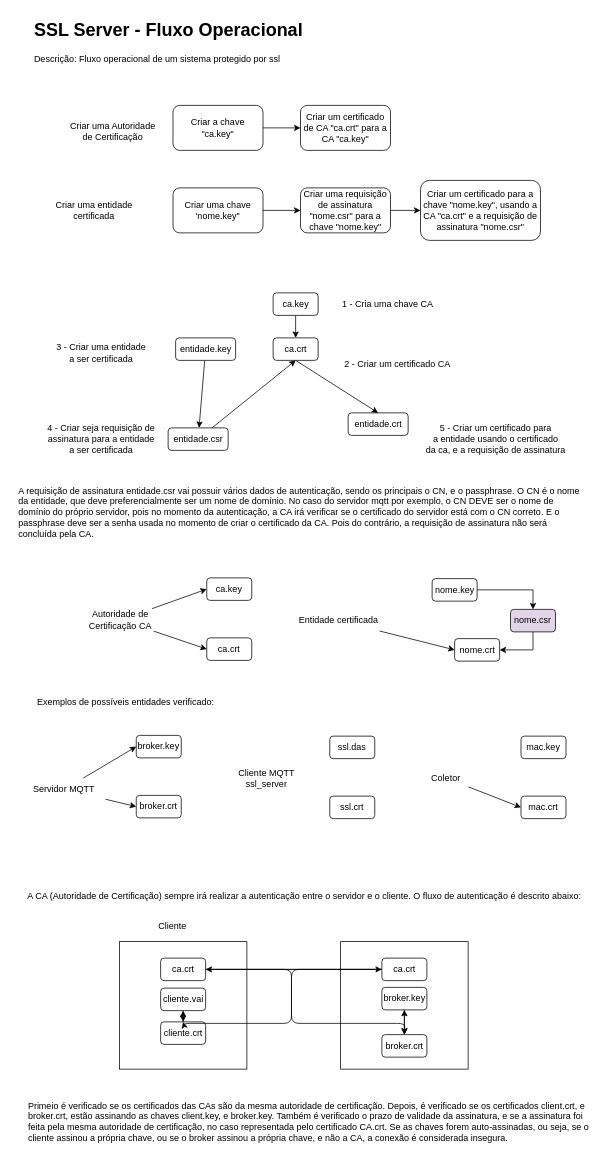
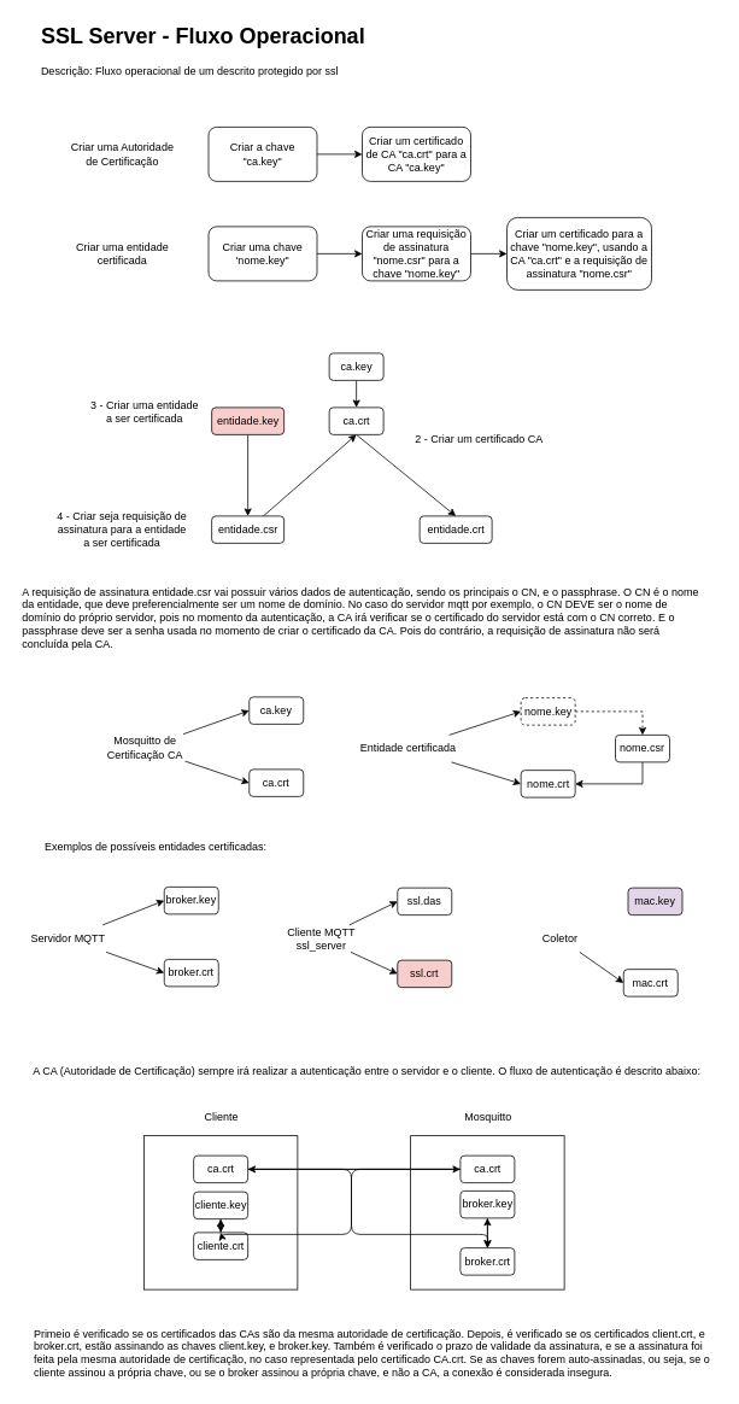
  <mxCell id="0" />
  <mxCell id="1" parent="0" />
  <mxCell id="2" value="" style="whiteSpace=wrap;html=1;aspect=fixed;" parent="1" vertex="1"><mxGeometry x="453.5" y="1255" width="170" height="170" as="geometry" /></mxCell>
- <mxCell id="3" value="&lt;h1&gt;SSL Server - Fluxo Operacional&lt;/h1&gt;&lt;div&gt;Descrição: Fluxo operacional de um sistema protegido por ssl&lt;/div&gt;" style="text;html=1;strokeColor=none;fillColor=none;spacing=5;spacingTop=-20;whiteSpace=wrap;overflow=hidden;rounded=0;" parent="1" vertex="1"><mxGeometry x="40" y="20" width="590" height="70" as="geometry" /></mxCell>
+ <mxCell id="3" value="&lt;h1&gt;SSL Server - Fluxo Operacional&lt;/h1&gt;&lt;div&gt;Descrição: Fluxo operacional de um descrito protegido por ssl&lt;/div&gt;" style="text;html=1;strokeColor=none;fillColor=none;spacing=5;spacingTop=-20;whiteSpace=wrap;overflow=hidden;rounded=0;" parent="1" vertex="1"><mxGeometry x="40" y="20" width="590" height="70" as="geometry" /></mxCell>
  <mxCell id="4" value="" style="edgeStyle=none;html=1;" parent="1" source="5" target="6" edge="1"><mxGeometry relative="1" as="geometry" /></mxCell>
  <mxCell id="5" value="Criar a chave&lt;br&gt;&quot;ca.key&quot;" style="rounded=1;whiteSpace=wrap;html=1;" parent="1" vertex="1"><mxGeometry x="230" y="140" width="120" height="60" as="geometry" /></mxCell>
  <mxCell id="6" value="Criar um certificado de CA &quot;ca.crt&quot; para a CA &quot;ca.key&quot;" style="rounded=1;whiteSpace=wrap;html=1;" parent="1" vertex="1"><mxGeometry x="400" y="140" width="120" height="60" as="geometry" /></mxCell>
  <mxCell id="7" value="" style="edgeStyle=none;html=1;" parent="1" source="8" target="10" edge="1"><mxGeometry relative="1" as="geometry" /></mxCell>
  <mxCell id="8" value="Criar uma chave&lt;br&gt;'nome.key&quot;" style="rounded=1;whiteSpace=wrap;html=1;" parent="1" vertex="1"><mxGeometry x="230" y="250" width="120" height="60" as="geometry" /></mxCell>
  <mxCell id="9" value="" style="edgeStyle=none;html=1;" parent="1" source="10" target="11" edge="1"><mxGeometry relative="1" as="geometry" /></mxCell>
  <mxCell id="10" value="Criar uma requisição de assinatura &quot;nome.csr&quot; para a chave &quot;nome.key&quot;" style="rounded=1;whiteSpace=wrap;html=1;" parent="1" vertex="1"><mxGeometry x="400" y="250" width="120" height="60" as="geometry" /></mxCell>
  <mxCell id="11" value="Criar um certificado para a chave &quot;nome.key&quot;, usando a CA &quot;ca.crt&quot; e a requisição de assinatura &quot;nome.csr&quot;" style="rounded=1;whiteSpace=wrap;html=1;" parent="1" vertex="1"><mxGeometry x="560" y="240" width="160" height="80" as="geometry" /></mxCell>
- <mxCell id="12" value="Criar uma Autoridade de Certificação" style="text;html=1;strokeColor=none;fillColor=none;align=center;verticalAlign=middle;whiteSpace=wrap;rounded=0;" parent="1" vertex="1"><mxGeometry x="85" y="160" width="130" height="30" as="geometry" /></mxCell>
- <mxCell id="13" value="Criar uma entidade certificada" style="text;html=1;strokeColor=none;fillColor=none;align=center;verticalAlign=middle;whiteSpace=wrap;rounded=0;" parent="1" vertex="1"><mxGeometry x="60" y="265" width="130" height="30" as="geometry" /></mxCell>
+ <mxCell id="12" value="Criar uma Autoridade de Certificação" style="text;html=1;strokeColor=none;fillColor=none;align=center;verticalAlign=middle;whiteSpace=wrap;rounded=0;" parent="1" vertex="1"><mxGeometry x="70" y="155" width="130" height="30" as="geometry" /></mxCell>
+ <mxCell id="13" value="Criar uma entidade certificada" style="text;html=1;strokeColor=none;fillColor=none;align=center;verticalAlign=middle;whiteSpace=wrap;rounded=0;" parent="1" vertex="1"><mxGeometry x="70" y="265" width="130" height="30" as="geometry" /></mxCell>
  <mxCell id="14" style="edgeStyle=none;html=1;entryX=0;entryY=0.5;entryDx=0;entryDy=0;" parent="1" source="16" target="17" edge="1"><mxGeometry relative="1" as="geometry" /></mxCell>
  <mxCell id="15" style="edgeStyle=none;html=1;entryX=0;entryY=0.5;entryDx=0;entryDy=0;" parent="1" source="16" target="18" edge="1"><mxGeometry relative="1" as="geometry" /></mxCell>
- <mxCell id="16" value="Autoridade de Certificação CA" style="text;html=1;strokeColor=none;fillColor=none;align=center;verticalAlign=middle;whiteSpace=wrap;rounded=0;" parent="1" vertex="1"><mxGeometry x="105" y="811" width="110" height="30" as="geometry" /></mxCell>
+ <mxCell id="16" value="Mosquitto de Certificação CA" style="text;html=1;strokeColor=none;fillColor=none;align=center;verticalAlign=middle;whiteSpace=wrap;rounded=0;" parent="1" vertex="1"><mxGeometry x="105" y="811" width="110" height="30" as="geometry" /></mxCell>
  <mxCell id="17" value="ca.key" style="rounded=1;whiteSpace=wrap;html=1;" parent="1" vertex="1"><mxGeometry x="275" y="770" width="60" height="30" as="geometry" /></mxCell>
  <mxCell id="18" value="ca.crt" style="rounded=1;whiteSpace=wrap;html=1;" parent="1" vertex="1"><mxGeometry x="275" y="850" width="60" height="30" as="geometry" /></mxCell>
+ <mxCell id="19" style="edgeStyle=none;html=1;entryX=0;entryY=0.5;entryDx=0;entryDy=0;" parent="1" source="21" target="23" edge="1"><mxGeometry relative="1" as="geometry" /></mxCell>
  <mxCell id="20" style="edgeStyle=none;html=1;entryX=0;entryY=0.5;entryDx=0;entryDy=0;" parent="1" source="21" target="24" edge="1"><mxGeometry relative="1" as="geometry" /></mxCell>
  <mxCell id="21" value="Entidade certificada" style="text;html=1;strokeColor=none;fillColor=none;align=center;verticalAlign=middle;whiteSpace=wrap;rounded=0;" parent="1" vertex="1"><mxGeometry x="395.5" y="812" width="110" height="30" as="geometry" /></mxCell>
- <mxCell id="22" style="edgeStyle=orthogonalEdgeStyle;rounded=0;orthogonalLoop=1;jettySize=auto;html=1;fontColor=default;" parent="1" source="23" target="75" edge="1"><mxGeometry relative="1" as="geometry" /></mxCell>
- <mxCell id="23" value="nome.key" style="rounded=1;whiteSpace=wrap;html=1;" parent="1" vertex="1"><mxGeometry x="575.5" y="771" width="60" height="30" as="geometry" /></mxCell>
- <mxCell id="24" value="nome.crt" style="rounded=1;whiteSpace=wrap;html=1;" parent="1" vertex="1"><mxGeometry x="605.5" y="851" width="60" height="30" as="geometry" /></mxCell>
- <mxCell id="25" value="&lt;span style=&quot;font-family: &amp;quot;helvetica&amp;quot; ; font-size: 12px ; font-style: normal ; font-weight: 400 ; letter-spacing: normal ; text-align: center ; text-indent: 0px ; text-transform: none ; word-spacing: 0px ; display: inline ; float: none&quot;&gt;Exemplos de possíveis entidades verificado:&lt;/span&gt;" style="text;whiteSpace=wrap;html=1;fontColor=default;" parent="1" vertex="1"><mxGeometry x="47" y="922" width="260" height="30" as="geometry" /></mxCell>
+ <mxCell id="22" style="edgeStyle=orthogonalEdgeStyle;rounded=0;orthogonalLoop=1;jettySize=auto;html=1;fontColor=default;dashed=1;" parent="1" source="23" target="75" edge="1"><mxGeometry relative="1" as="geometry" /></mxCell>
+ <mxCell id="23" value="nome.key" style="rounded=1;whiteSpace=wrap;html=1;dashed=1;" parent="1" vertex="1"><mxGeometry x="575.5" y="771" width="60" height="30" as="geometry" /></mxCell>
+ <mxCell id="24" value="nome.crt" style="rounded=1;whiteSpace=wrap;html=1;" parent="1" vertex="1"><mxGeometry x="575.5" y="851" width="60" height="30" as="geometry" /></mxCell>
+ <mxCell id="25" value="&lt;span style=&quot;font-family: &amp;quot;helvetica&amp;quot; ; font-size: 12px ; font-style: normal ; font-weight: 400 ; letter-spacing: normal ; text-align: center ; text-indent: 0px ; text-transform: none ; word-spacing: 0px ; display: inline ; float: none&quot;&gt;Exemplos de possíveis entidades certificadas:&lt;/span&gt;" style="text;whiteSpace=wrap;html=1;fontColor=default;" parent="1" vertex="1"><mxGeometry x="47" y="922" width="260" height="30" as="geometry" /></mxCell>
  <mxCell id="26" style="edgeStyle=none;html=1;entryX=0;entryY=0.5;entryDx=0;entryDy=0;" parent="1" source="28" target="29" edge="1"><mxGeometry relative="1" as="geometry" /></mxCell>
  <mxCell id="27" style="edgeStyle=none;html=1;entryX=0;entryY=0.5;entryDx=0;entryDy=0;" parent="1" source="28" target="30" edge="1"><mxGeometry relative="1" as="geometry" /></mxCell>
- <mxCell id="28" value="Servidor MQTT" style="text;html=1;strokeColor=none;fillColor=none;align=center;verticalAlign=middle;whiteSpace=wrap;rounded=0;" parent="1" vertex="1"><mxGeometry x="30" y="1037" width="110" height="30" as="geometry" /></mxCell>
+ <mxCell id="28" value="Servidor MQTT" style="text;html=1;strokeColor=none;fillColor=none;align=center;verticalAlign=middle;whiteSpace=wrap;rounded=0;" parent="1" vertex="1"><mxGeometry x="20" y="1022" width="110" height="30" as="geometry" /></mxCell>
  <mxCell id="29" value="broker.key" style="rounded=1;whiteSpace=wrap;html=1;" parent="1" vertex="1"><mxGeometry x="181" y="980" width="60" height="30" as="geometry" /></mxCell>
  <mxCell id="30" value="broker.crt" style="rounded=1;whiteSpace=wrap;html=1;" parent="1" vertex="1"><mxGeometry x="181" y="1060" width="60" height="30" as="geometry" /></mxCell>
+ <mxCell id="31" style="edgeStyle=none;html=1;entryX=0;entryY=0.5;entryDx=0;entryDy=0;" parent="1" source="33" target="34" edge="1"><mxGeometry relative="1" as="geometry" /></mxCell>
+ <mxCell id="32" style="edgeStyle=none;html=1;entryX=0;entryY=0.5;entryDx=0;entryDy=0;" parent="1" source="33" target="35" edge="1"><mxGeometry relative="1" as="geometry" /></mxCell>
  <mxCell id="33" value="Cliente MQTT&lt;br&gt;ssl_server" style="text;html=1;strokeColor=none;fillColor=none;align=center;verticalAlign=middle;whiteSpace=wrap;rounded=0;" parent="1" vertex="1"><mxGeometry x="300" y="1022" width="110" height="30" as="geometry" /></mxCell>
  <mxCell id="34" value="ssl.das" style="rounded=1;whiteSpace=wrap;html=1;" parent="1" vertex="1"><mxGeometry x="439" y="981" width="60" height="30" as="geometry" /></mxCell>
- <mxCell id="35" value="ssl.crt" style="rounded=1;whiteSpace=wrap;html=1;" parent="1" vertex="1"><mxGeometry x="439" y="1061" width="60" height="30" as="geometry" /></mxCell>
+ <mxCell id="35" value="ssl.crt" style="rounded=1;whiteSpace=wrap;html=1;fillColor=#f8cecc;" parent="1" vertex="1"><mxGeometry x="439" y="1061" width="60" height="30" as="geometry" /></mxCell>
  <mxCell id="36" style="edgeStyle=none;html=1;entryX=0;entryY=0.5;entryDx=0;entryDy=0;" parent="1" source="37" target="39" edge="1"><mxGeometry relative="1" as="geometry" /></mxCell>
- <mxCell id="37" value="Coletor" style="text;html=1;strokeColor=none;fillColor=none;align=center;verticalAlign=middle;whiteSpace=wrap;rounded=0;" parent="1" vertex="1"><mxGeometry x="564" y="1022" width="60" height="30" as="geometry" /></mxCell>
- <mxCell id="38" value="mac.key" style="rounded=1;whiteSpace=wrap;html=1;" parent="1" vertex="1"><mxGeometry x="694" y="981" width="60" height="30" as="geometry" /></mxCell>
- <mxCell id="39" value="mac.crt" style="rounded=1;whiteSpace=wrap;html=1;" parent="1" vertex="1"><mxGeometry x="694" y="1061" width="60" height="30" as="geometry" /></mxCell>
- <mxCell id="40" value="&lt;span style=&quot;font-family: &amp;quot;helvetica&amp;quot; ; font-size: 12px ; font-style: normal ; font-weight: 400 ; letter-spacing: normal ; text-align: center ; text-indent: 0px ; text-transform: none ; word-spacing: 0px ; display: inline ; float: none&quot;&gt;A CA (Autoridade de Certificação) sempre irá realizar a autenticação entre o servidor e o cliente. O fluxo de autenticação é descrito abaixo:&lt;/span&gt;" style="text;whiteSpace=wrap;html=1;fontColor=default;" parent="1" vertex="1"><mxGeometry x="33.5" y="1180" width="760" height="30" as="geometry" /></mxCell>
+ <mxCell id="37" value="Coletor" style="text;html=1;strokeColor=none;fillColor=none;align=center;verticalAlign=middle;whiteSpace=wrap;rounded=0;" parent="1" vertex="1"><mxGeometry x="589" y="1022" width="60" height="30" as="geometry" /></mxCell>
+ <mxCell id="38" value="mac.key" style="rounded=1;whiteSpace=wrap;html=1;fillColor=#e1d5e7;" parent="1" vertex="1"><mxGeometry x="694" y="981" width="60" height="30" as="geometry" /></mxCell>
+ <mxCell id="39" value="mac.crt" style="rounded=1;whiteSpace=wrap;html=1;" parent="1" vertex="1"><mxGeometry x="689" y="1071" width="60" height="30" as="geometry" /></mxCell>
+ <mxCell id="40" value="&lt;span style=&quot;font-family: &amp;quot;helvetica&amp;quot; ; font-size: 12px ; font-style: normal ; font-weight: 400 ; letter-spacing: normal ; text-align: center ; text-indent: 0px ; text-transform: none ; word-spacing: 0px ; display: inline ; float: none&quot;&gt;A CA (Autoridade de Certificação) sempre irá realizar a autenticação entre o servidor e o cliente. O fluxo de autenticação é descrito abaixo:&lt;/span&gt;" style="text;whiteSpace=wrap;html=1;fontColor=default;" parent="1" vertex="1"><mxGeometry x="33.5" y="1170" width="760" height="30" as="geometry" /></mxCell>
  <mxCell id="41" value="" style="whiteSpace=wrap;html=1;aspect=fixed;" parent="1" vertex="1"><mxGeometry x="158.5" y="1255" width="170" height="170" as="geometry" /></mxCell>
- <mxCell id="42" value="Cliente" style="text;html=1;align=center;verticalAlign=middle;resizable=0;points=[];autosize=1;strokeColor=none;fillColor=none;" parent="1" vertex="1"><mxGeometry x="203.5" y="1225" width="50" height="20" as="geometry" /></mxCell>
+ <mxCell id="42" value="Cliente" style="text;html=1;align=center;verticalAlign=middle;resizable=0;points=[];autosize=1;strokeColor=none;fillColor=none;" parent="1" vertex="1"><mxGeometry x="218.5" y="1225" width="50" height="20" as="geometry" /></mxCell>
  <mxCell id="43" style="edgeStyle=none;html=1;" parent="1" source="45" target="53" edge="1"><mxGeometry relative="1" as="geometry" /></mxCell>
  <mxCell id="44" style="edgeStyle=none;html=1;entryX=0.5;entryY=0;entryDx=0;entryDy=0;" parent="1" source="45" target="57" edge="1"><mxGeometry relative="1" as="geometry"><Array as="points"><mxPoint x="388" y="1292" /><mxPoint x="388" y="1364" /><mxPoint x="539" y="1364" /></Array></mxGeometry></mxCell>
  <mxCell id="45" value="ca.crt" style="rounded=1;whiteSpace=wrap;html=1;" parent="1" vertex="1"><mxGeometry x="213.5" y="1277" width="60" height="30" as="geometry" /></mxCell>
  <mxCell id="46" style="edgeStyle=none;html=1;" parent="1" source="47" target="49" edge="1"><mxGeometry relative="1" as="geometry" /></mxCell>
- <mxCell id="47" value="cliente.vai" style="rounded=1;whiteSpace=wrap;html=1;" parent="1" vertex="1"><mxGeometry x="213.5" y="1317" width="60" height="30" as="geometry" /></mxCell>
+ <mxCell id="47" value="cliente.key" style="rounded=1;whiteSpace=wrap;html=1;" parent="1" vertex="1"><mxGeometry x="213.5" y="1317" width="60" height="30" as="geometry" /></mxCell>
  <mxCell id="48" style="edgeStyle=none;html=1;entryX=0.5;entryY=1;entryDx=0;entryDy=0;" parent="1" source="49" target="47" edge="1"><mxGeometry relative="1" as="geometry" /></mxCell>
  <mxCell id="49" value="cliente.crt" style="rounded=1;whiteSpace=wrap;html=1;" parent="1" vertex="1"><mxGeometry x="213.5" y="1362" width="60" height="30" as="geometry" /></mxCell>
+ <mxCell id="50" value="Mosquitto" style="text;html=1;align=center;verticalAlign=middle;resizable=0;points=[];autosize=1;strokeColor=none;fillColor=none;" parent="1" vertex="1"><mxGeometry x="503.5" y="1225" width="70" height="20" as="geometry" /></mxCell>
  <mxCell id="51" style="edgeStyle=none;html=1;entryX=1;entryY=0.5;entryDx=0;entryDy=0;" parent="1" source="53" target="45" edge="1"><mxGeometry relative="1" as="geometry" /></mxCell>
  <mxCell id="52" style="edgeStyle=none;html=1;entryX=0.5;entryY=0;entryDx=0;entryDy=0;" parent="1" source="53" target="49" edge="1"><mxGeometry relative="1" as="geometry"><Array as="points"><mxPoint x="388" y="1292" /><mxPoint x="388" y="1364" /><mxPoint x="244" y="1364" /></Array></mxGeometry></mxCell>
  <mxCell id="53" value="ca.crt" style="rounded=1;whiteSpace=wrap;html=1;" parent="1" vertex="1"><mxGeometry x="508.5" y="1277" width="60" height="30" as="geometry" /></mxCell>
  <mxCell id="54" style="edgeStyle=none;html=1;" parent="1" source="55" target="57" edge="1"><mxGeometry relative="1" as="geometry" /></mxCell>
  <mxCell id="55" value="broker.key" style="rounded=1;whiteSpace=wrap;html=1;" parent="1" vertex="1"><mxGeometry x="508.5" y="1316" width="60" height="30" as="geometry" /></mxCell>
  <mxCell id="56" style="edgeStyle=none;html=1;entryX=0.5;entryY=1;entryDx=0;entryDy=0;" parent="1" source="57" target="55" edge="1"><mxGeometry relative="1" as="geometry" /></mxCell>
  <mxCell id="57" value="broker.crt" style="rounded=1;whiteSpace=wrap;html=1;" parent="1" vertex="1"><mxGeometry x="508.5" y="1379" width="60" height="30" as="geometry" /></mxCell>
  <mxCell id="58" value="&lt;span style=&quot;font-family: &amp;#34;helvetica&amp;#34; ; font-size: 12px ; font-style: normal ; font-weight: 400 ; letter-spacing: normal ; text-align: center ; text-indent: 0px ; text-transform: none ; word-spacing: 0px ; display: inline ; float: none&quot;&gt;Primeio é verificado se os certificados das CAs são da mesma autoridade de certificação. Depois, é verificado se os certificados client.crt, e broker.crt, estão assinando as chaves client.key, e broker.key. Também é verificado o prazo de validade da assinatura, e se a assinatura foi feita pela mesma autoridade de certificação, no caso representada pelo certificado CA.crt. Se as chaves forem auto-assinadas, ou seja, se o cliente assinou a própria chave, ou se o broker assinou a própria chave, e não a CA, a conexão é considerada insegura.&lt;/span&gt;" style="text;whiteSpace=wrap;html=1;fontColor=default;" parent="1" vertex="1"><mxGeometry x="34.5" y="1460" width="760" height="70" as="geometry" /></mxCell>
  <mxCell id="59" value="" style="edgeStyle=none;html=1;" parent="1" source="60" target="62" edge="1"><mxGeometry relative="1" as="geometry" /></mxCell>
  <mxCell id="60" value="ca.key" style="rounded=1;whiteSpace=wrap;html=1;" parent="1" vertex="1"><mxGeometry x="363.5" y="390" width="60" height="30" as="geometry" /></mxCell>
  <mxCell id="61" style="edgeStyle=none;html=1;entryX=0.5;entryY=0;entryDx=0;entryDy=0;exitX=0.5;exitY=1;exitDx=0;exitDy=0;" parent="1" source="62" target="67" edge="1"><mxGeometry relative="1" as="geometry" /></mxCell>
  <mxCell id="62" value="ca.crt" style="rounded=1;whiteSpace=wrap;html=1;" parent="1" vertex="1"><mxGeometry x="363.5" y="450" width="60" height="30" as="geometry" /></mxCell>
  <mxCell id="63" value="" style="edgeStyle=none;html=1;" parent="1" source="64" target="66" edge="1"><mxGeometry relative="1" as="geometry" /></mxCell>
- <mxCell id="64" value="entidade.key" style="rounded=1;whiteSpace=wrap;html=1;" parent="1" vertex="1"><mxGeometry x="233.5" y="450" width="80" height="30" as="geometry" /></mxCell>
+ <mxCell id="64" value="entidade.key" style="rounded=1;whiteSpace=wrap;html=1;fillColor=#f8cecc;" parent="1" vertex="1"><mxGeometry x="233.5" y="450" width="80" height="30" as="geometry" /></mxCell>
  <mxCell id="65" style="edgeStyle=none;html=1;entryX=0.5;entryY=1;entryDx=0;entryDy=0;" parent="1" source="66" target="62" edge="1"><mxGeometry relative="1" as="geometry" /></mxCell>
- <mxCell id="66" value="entidade.csr" style="rounded=1;whiteSpace=wrap;html=1;" parent="1" vertex="1"><mxGeometry x="223.5" y="570" width="80" height="30" as="geometry" /></mxCell>
- <mxCell id="67" value="entidade.crt" style="rounded=1;whiteSpace=wrap;html=1;" parent="1" vertex="1"><mxGeometry x="463.5" y="550" width="80" height="30" as="geometry" /></mxCell>
- <mxCell id="68" value="1 - Cria uma chave CA" style="text;html=1;align=center;verticalAlign=middle;resizable=0;points=[];autosize=1;strokeColor=none;fillColor=none;" parent="1" vertex="1"><mxGeometry x="445.5" y="395" width="140" height="20" as="geometry" /></mxCell>
+ <mxCell id="66" value="entidade.csr" style="rounded=1;whiteSpace=wrap;html=1;" parent="1" vertex="1"><mxGeometry x="233.5" y="570" width="80" height="30" as="geometry" /></mxCell>
+ <mxCell id="67" value="entidade.crt" style="rounded=1;whiteSpace=wrap;html=1;" parent="1" vertex="1"><mxGeometry x="463.5" y="570" width="80" height="30" as="geometry" /></mxCell>
  <mxCell id="69" value="2 - Criar um certificado CA" style="text;html=1;align=center;verticalAlign=middle;resizable=0;points=[];autosize=1;strokeColor=none;fillColor=none;" parent="1" vertex="1"><mxGeometry x="448.5" y="475" width="160" height="20" as="geometry" /></mxCell>
- <mxCell id="70" value="3 - Criar uma entidade&lt;br&gt;a ser certificada" style="text;html=1;align=center;verticalAlign=middle;resizable=0;points=[];autosize=1;strokeColor=none;fillColor=none;" parent="1" vertex="1"><mxGeometry x="68.5" y="455" width="130" height="30" as="geometry" /></mxCell>
+ <mxCell id="70" value="3 - Criar uma entidade&lt;br&gt;a ser certificada" style="text;html=1;align=center;verticalAlign=middle;resizable=0;points=[];autosize=1;strokeColor=none;fillColor=none;" parent="1" vertex="1"><mxGeometry x="93.5" y="440" width="130" height="30" as="geometry" /></mxCell>
  <mxCell id="71" value="4 - Criar seja requisição de&lt;br&gt;assinatura para a entidade&lt;br&gt;a ser certificada" style="text;html=1;align=center;verticalAlign=middle;resizable=0;points=[];autosize=1;strokeColor=none;fillColor=none;" parent="1" vertex="1"><mxGeometry x="53.5" y="560" width="160" height="50" as="geometry" /></mxCell>
- <mxCell id="72" value="5 - Criar um certificado para&lt;br&gt;a entidade usando o certificado&lt;br&gt;da ca, e a requisição de assinatura" style="text;html=1;align=center;verticalAlign=middle;resizable=0;points=[];autosize=1;strokeColor=none;fillColor=none;" parent="1" vertex="1"><mxGeometry x="560" y="560" width="200" height="50" as="geometry" /></mxCell>
  <mxCell id="73" value="&lt;span style=&quot;font-family: &amp;#34;helvetica&amp;#34; ; font-size: 12px ; font-style: normal ; font-weight: 400 ; letter-spacing: normal ; text-align: center ; text-indent: 0px ; text-transform: none ; word-spacing: 0px ; display: inline ; float: none&quot;&gt;A requisição de assinatura entidade.csr vai possuir vários dados de autenticação, sendo os principais o CN, e o passphrase. O CN é o nome da entidade, que deve preferencialmente ser um nome de domínio. No caso do servidor mqtt por exemplo, o CN DEVE ser o nome de domínio do próprio servidor, pois no momento da autenticação, a CA irá verificar se o certificado do servidor está com o CN correto. E o passphrase deve ser a senha usada no momento de criar o certificado da CA. Pois do contrário, a requisição de assinatura não será concluída pela CA.&amp;nbsp;&lt;/span&gt;" style="text;whiteSpace=wrap;html=1;fontColor=default;" parent="1" vertex="1"><mxGeometry x="22" y="640" width="760" height="80" as="geometry" /></mxCell>
  <mxCell id="74" style="edgeStyle=orthogonalEdgeStyle;rounded=0;orthogonalLoop=1;jettySize=auto;html=1;entryX=1;entryY=0.5;entryDx=0;entryDy=0;fontColor=default;" parent="1" source="75" target="24" edge="1"><mxGeometry relative="1" as="geometry"><Array as="points"><mxPoint x="710" y="866" /></Array></mxGeometry></mxCell>
- <mxCell id="75" value="nome.csr" style="rounded=1;whiteSpace=wrap;html=1;fillColor=#e1d5e7;" parent="1" vertex="1"><mxGeometry x="680" y="812" width="60" height="30" as="geometry" /></mxCell>
+ <mxCell id="75" value="nome.csr" style="rounded=1;whiteSpace=wrap;html=1;" parent="1" vertex="1"><mxGeometry x="680" y="812" width="60" height="30" as="geometry" /></mxCell>
